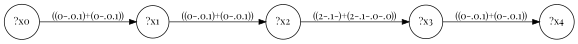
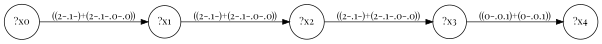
  digraph {
    fontname="Playfair Display"
    rankdir=LR
    node [fontname="Playfair Display" shape=circle]
    edge [fontname="Playfair Display"]
    n1 [label="?x0"]
    n2 [label="?x1"]
    n3 [label="?x2"]
    n4 [label="?x3"]
    n5 [label="?x4"]
-   n1 -> n2 [label="((0-.0.1)+(0-.0.1))"]
-   n2 -> n3 [label="((0-.0.1)+(0-.0.1))"]
+   n1 -> n2 [label="((2-.1-)+(2-.1-.0-.0))"]
+   n2 -> n3 [label="((2-.1-)+(2-.1-.0-.0))"]
    n3 -> n4 [label="((2-.1-)+(2-.1-.0-.0))"]
    n4 -> n5 [label="((0-.0.1)+(0-.0.1))"]
  }
